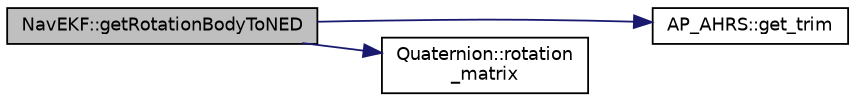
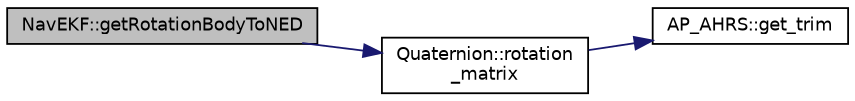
  digraph {
    rankdir=LR
    node [color=black fillcolor=white fontname=Helvetica fontsize=10 shape=record style=filled]
    edge [color=midnightblue fontname=Helvetica fontsize=10 labelfontname=Helvetica labelfontsize=10 style=solid]
    n1 [fillcolor=grey75 fontcolor=black height=0.2 label="NavEKF::getRotationBodyToNED" width=0.4]
    n2 [height=0.2 label="AP_AHRS::get_trim" width=0.4]
    n3 [height=0.2 label="Quaternion::rotation\l_matrix" width=0.4]
-   n1 -> n2
+   n3 -> n2
    n1 -> n3
  }
